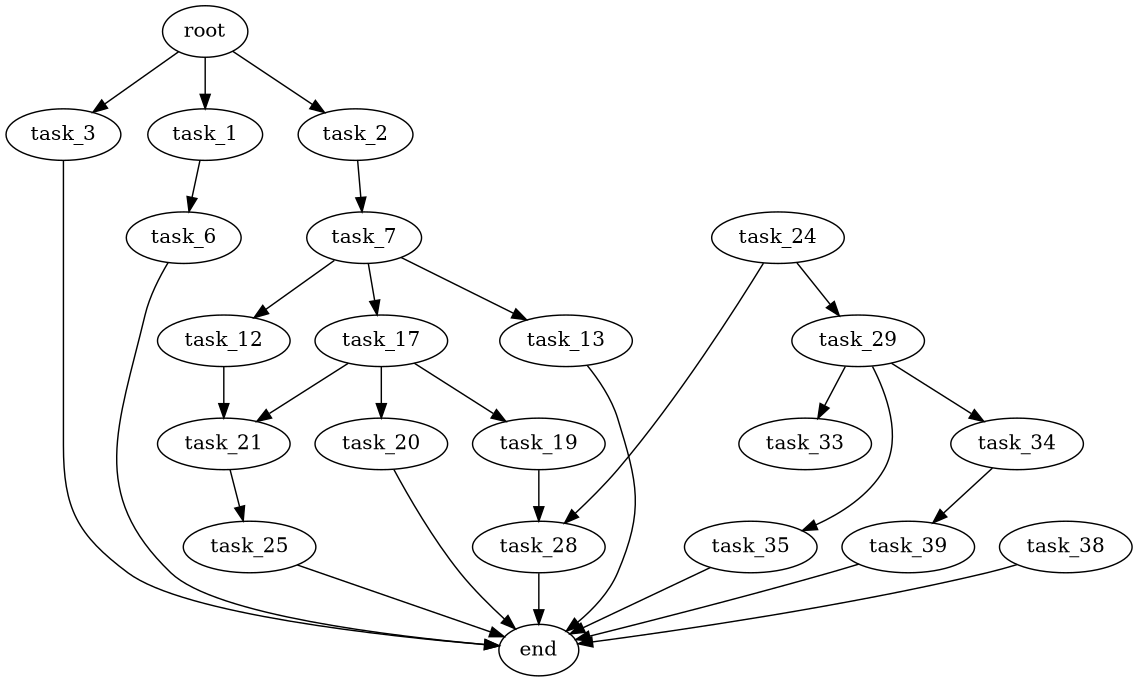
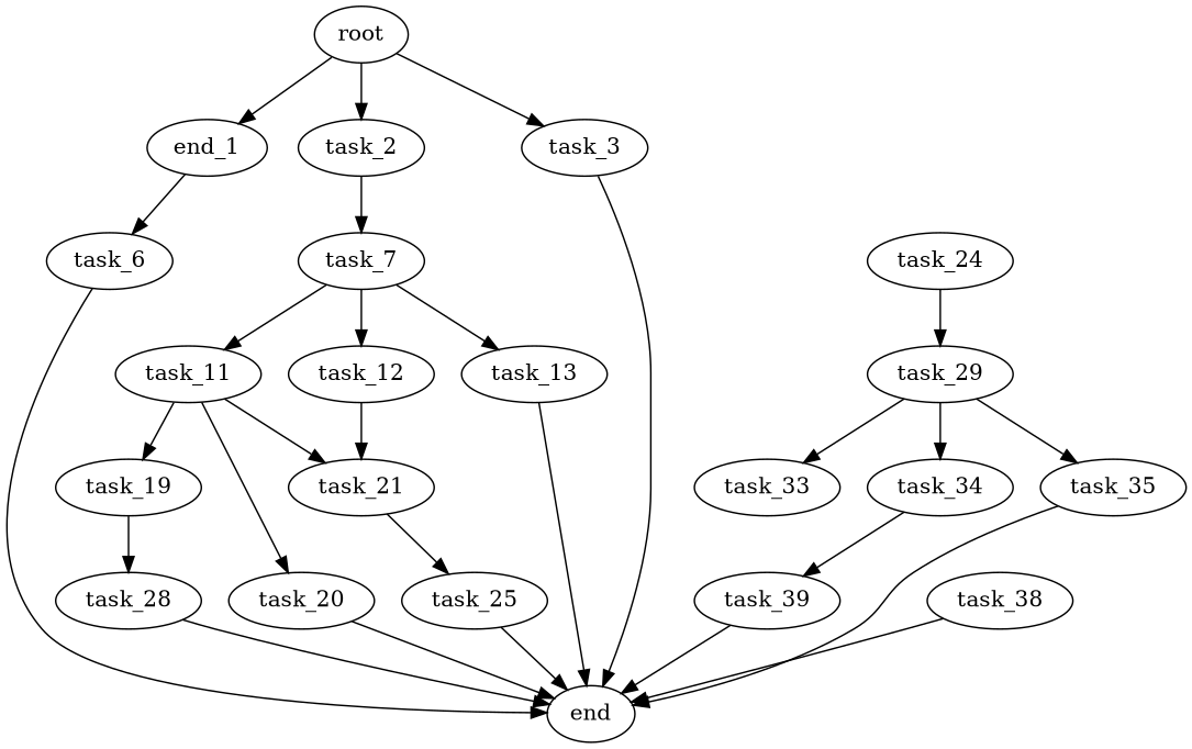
  digraph {
    root
-   task_1
+   task_1 [label=end_1]
    task_2
    task_3
    task_6
    task_7
    end
-   task_11 [label=task_17]
+   task_11
    task_12
    task_13
    task_19
    task_20
    task_21
    task_28
    task_25
    task_24
    task_29
    task_33
    task_34
    task_35
    task_39
    task_38
    root -> task_1
    root -> task_2
    root -> task_3
    task_1 -> task_6
    task_2 -> task_7
    task_3 -> end
    task_6 -> end
    task_7 -> task_11
    task_7 -> task_12
    task_7 -> task_13
    task_11 -> task_19
    task_11 -> task_20
    task_11 -> task_21
    task_12 -> task_21
    task_13 -> end
    task_19 -> task_28
    task_20 -> end
    task_21 -> task_25
    task_28 -> end
    task_25 -> end
-   task_24 -> task_28
    task_24 -> task_29
    task_29 -> task_33
    task_29 -> task_34
    task_29 -> task_35
    task_34 -> task_39
    task_35 -> end
    task_39 -> end
    task_38 -> end
  }
